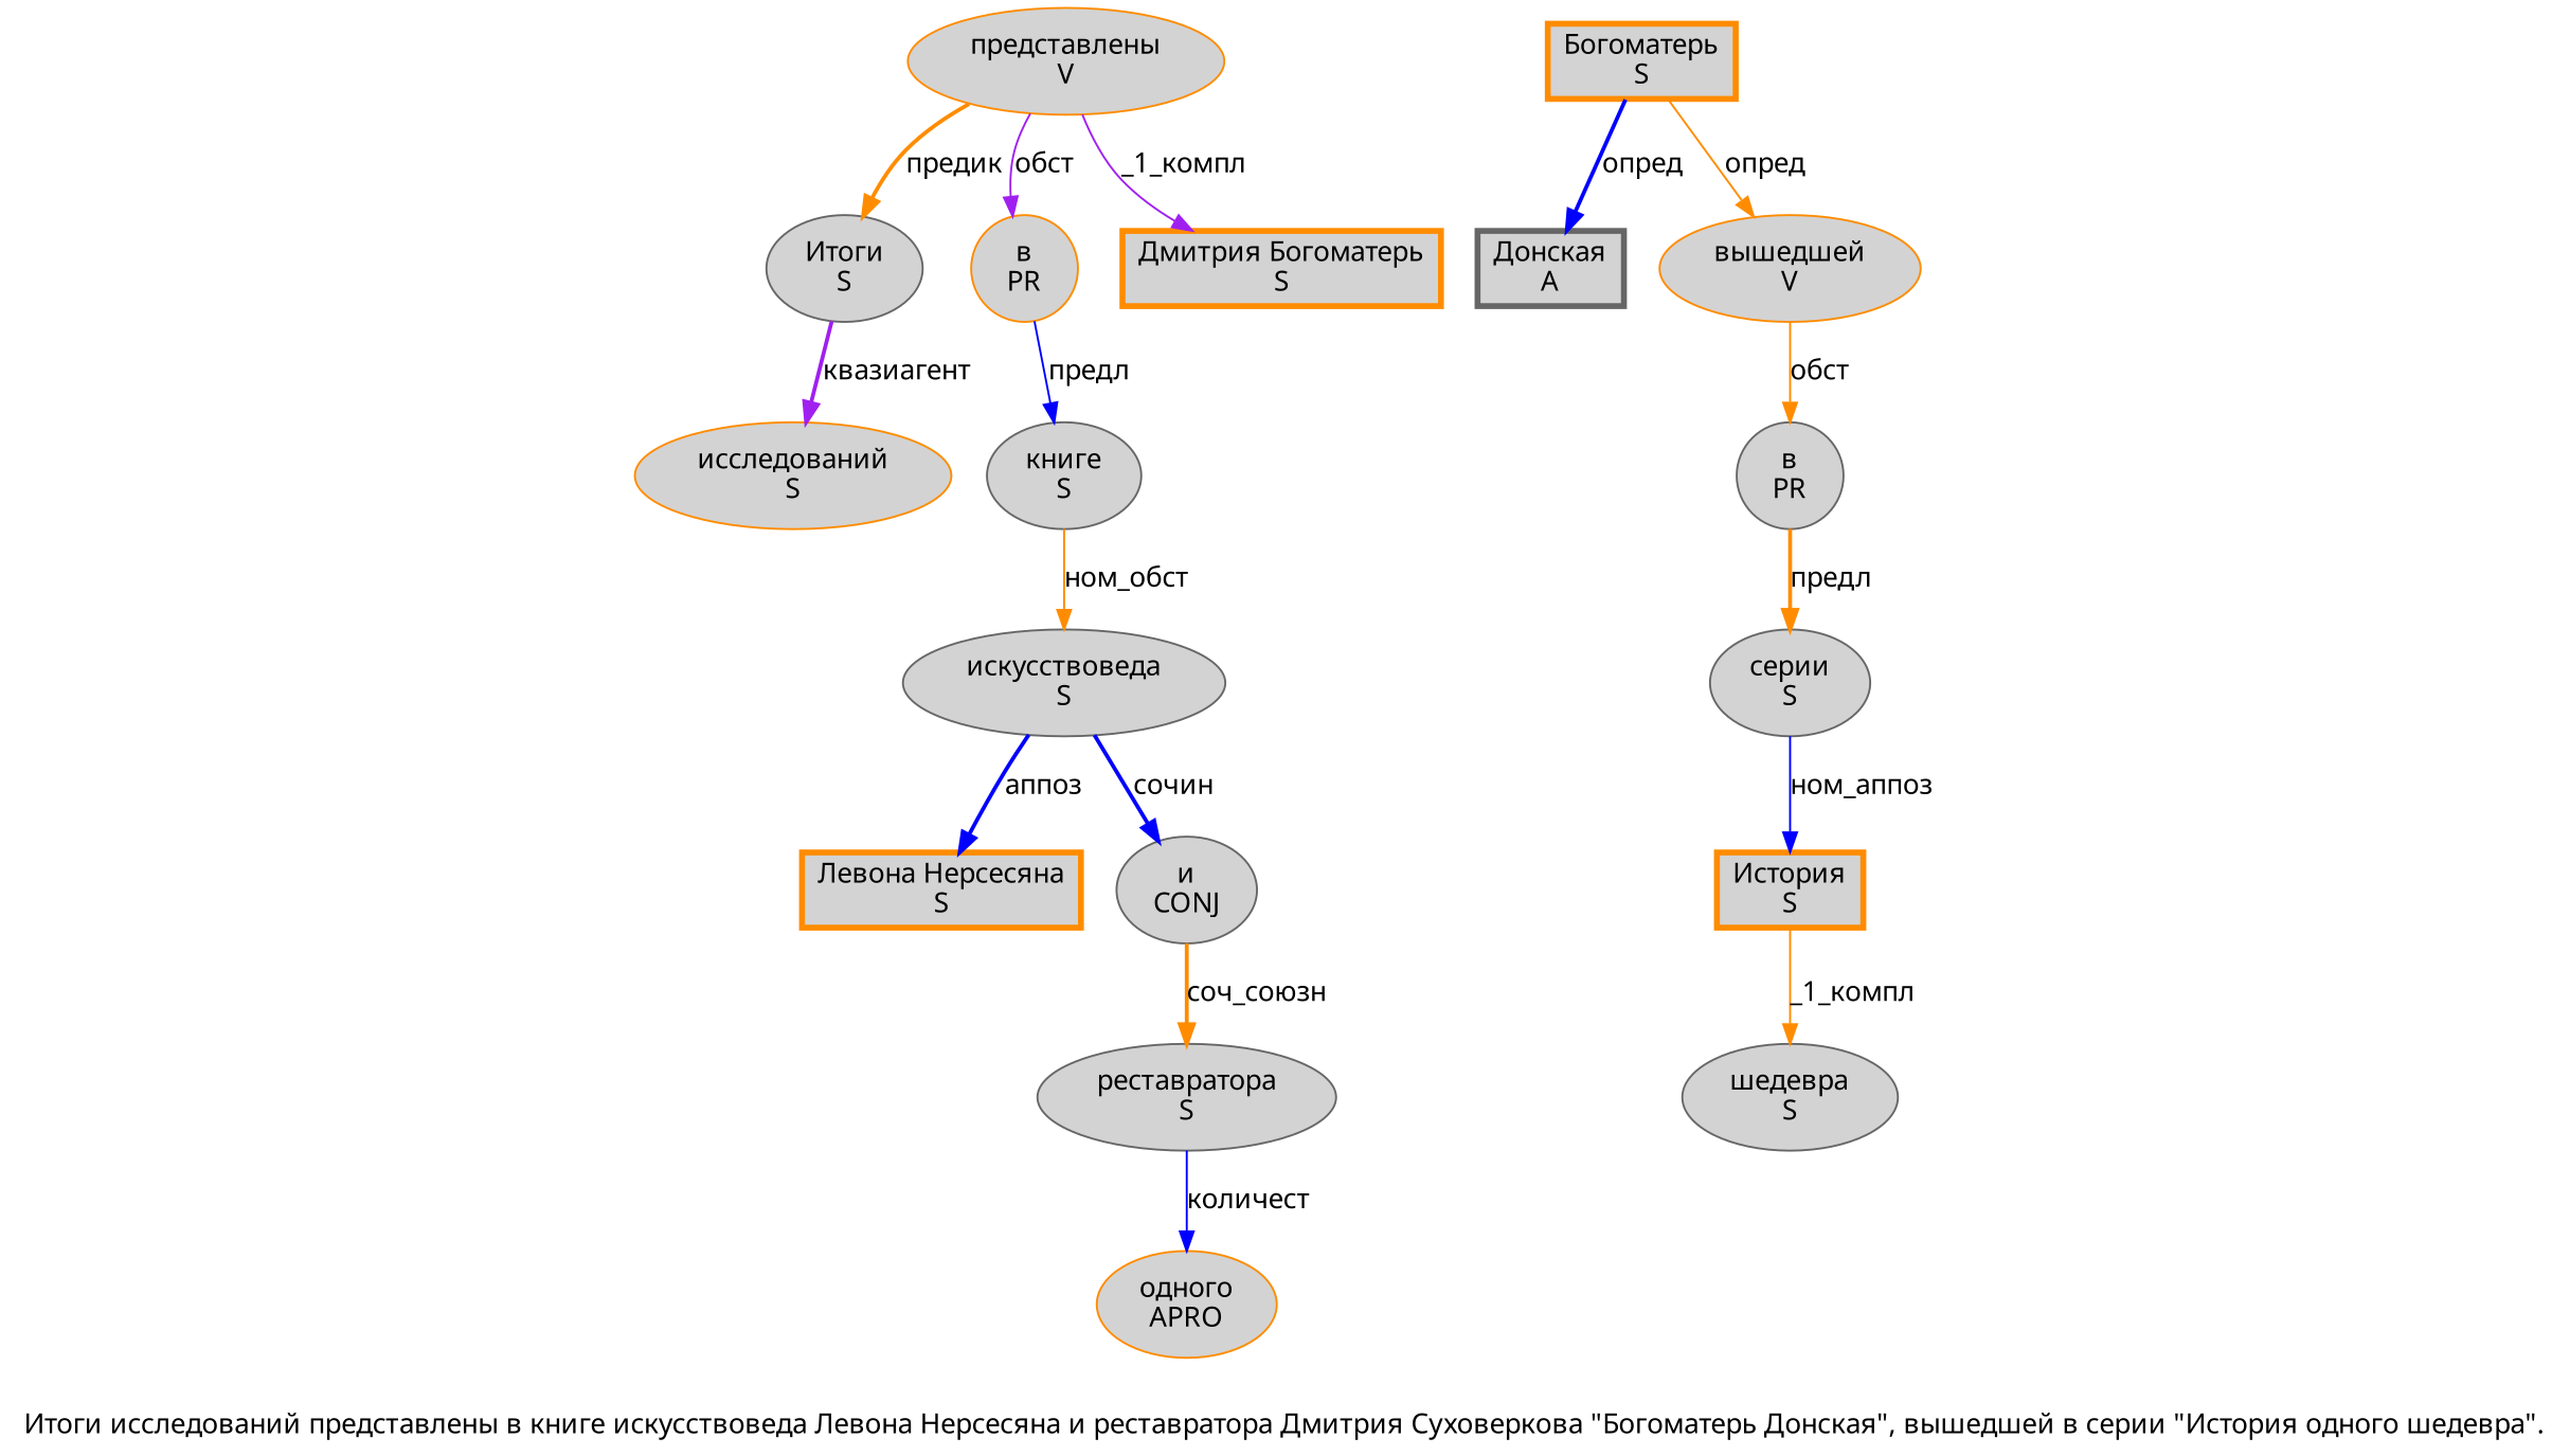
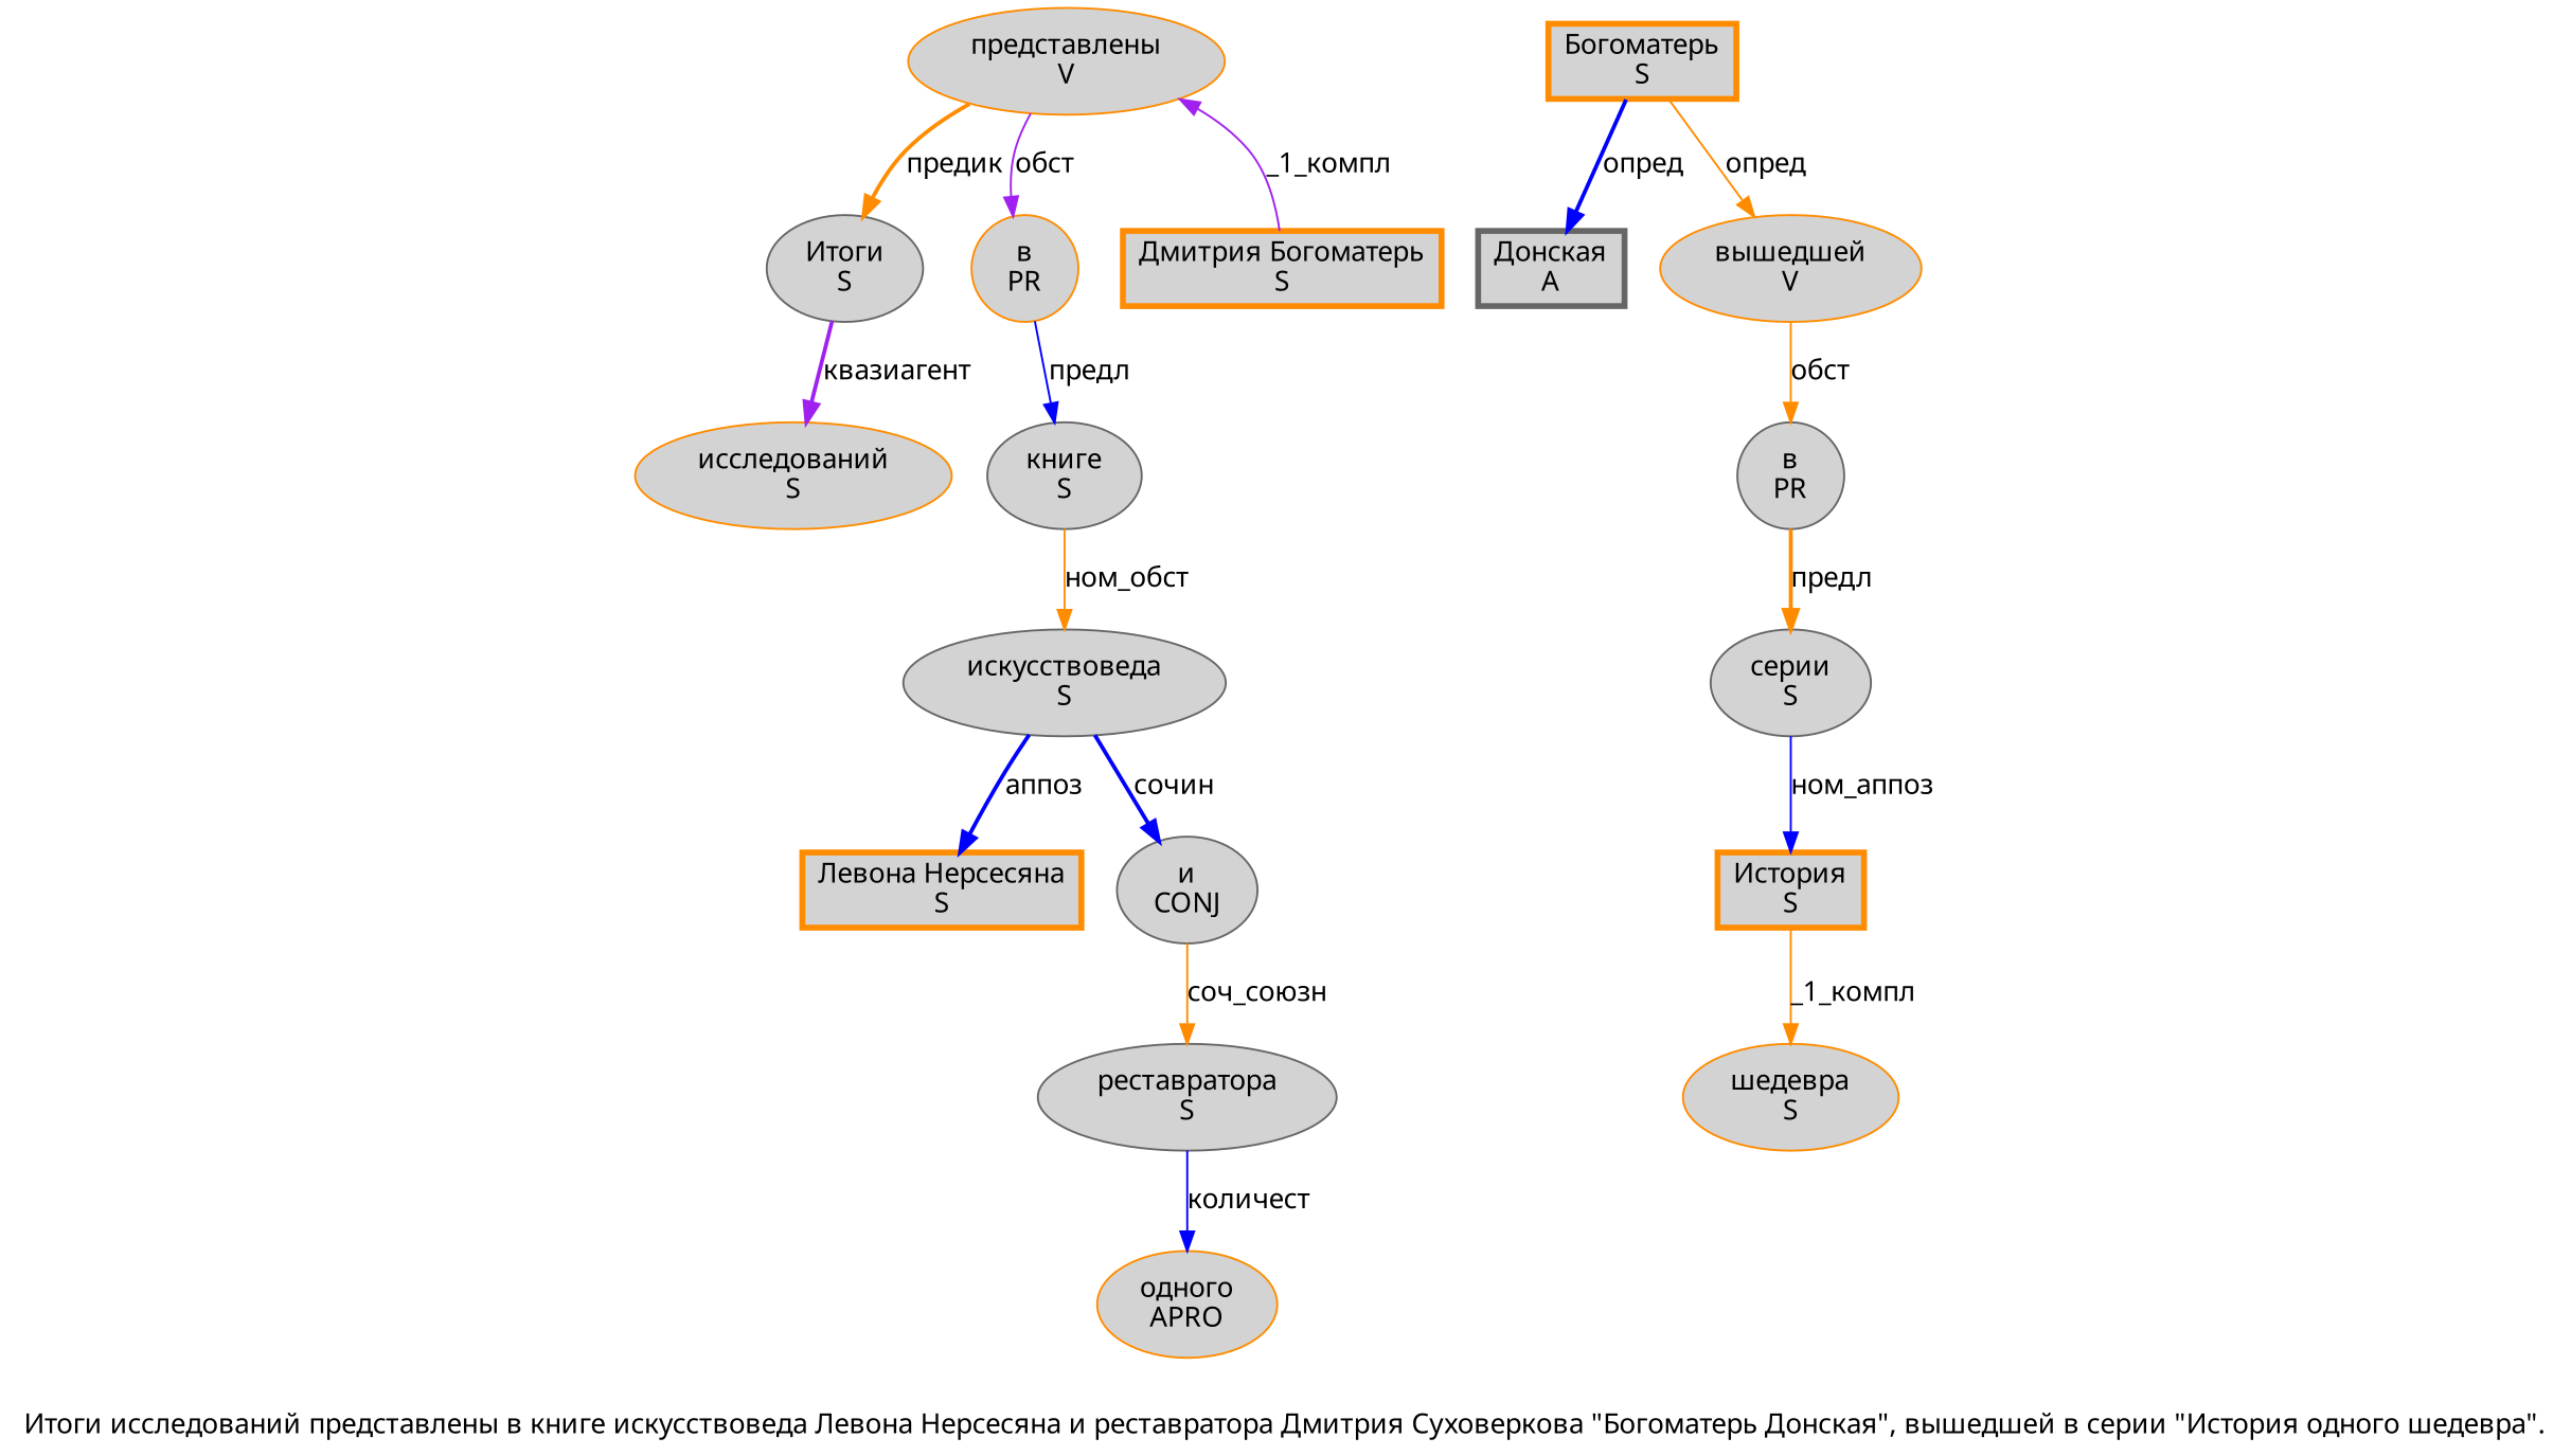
  digraph {
    fontname="Noto Sans"
    label="Итоги исследований представлены в книге искусствоведа Левона Нерсесяна и реставратора Дмитрия Суховеркова \"Богоматерь Донская\", вышедшей в серии \"История одного шедевра\"."
    node [color=gray40 fillcolor=lightgray fontname="Noto Sans" penwidth=1 shape=ellipse style=filled]
    edge [color=darkorange fontname="Noto Sans" style=solid]
    n1 [label="Итоги\nS"]
    n2 [color=darkorange label="исследований\nS"]
    n3 [color=darkorange label="представлены\nV"]
    n4 [color=darkorange label="в\nPR"]
    n5 [color=darkorange label="Дмитрия Богоматерь\nS" penwidth=3 shape=box]
    n6 [label="книге\nS"]
    n7 [label="искусствоведа\nS"]
    n8 [color=darkorange label="Левона Нерсесяна\nS" penwidth=3 shape=box]
    n9 [label="и\nCONJ"]
    n10 [label="реставратора\nS"]
    n11 [color=darkorange label="одного\nAPRO"]
    n12 [color=darkorange label="Богоматерь\nS" penwidth=3 shape=box]
    n13 [label="Донская\nA" penwidth=3 shape=box]
    n14 [color=darkorange label="вышедшей\nV"]
    n15 [label="в\nPR"]
    n16 [label="серии\nS"]
    n17 [color=darkorange label="История\nS" penwidth=3 shape=box]
-   n18 [label="шедевра\nS"]
+   n18 [color=darkorange label="шедевра\nS"]
    n1 -> n2 [color=purple label="квазиагент" style=bold]
    n3 -> n1 [label="предик" style=bold]
    n3 -> n4 [color=purple label="обст"]
-   n3 -> n5 [color=purple label="_1_компл"]
+   n5 -> n3 [color=purple label="_1_компл"]
    n4 -> n6 [color=blue label="предл"]
    n6 -> n7 [label="ном_обст"]
    n7 -> n8 [color=blue label="аппоз" style=bold]
    n7 -> n9 [color=blue label="сочин" style=bold]
-   n9 -> n10 [label="соч_союзн" style=bold]
+   n9 -> n10 [label="соч_союзн"]
    n10 -> n11 [color=blue label="количест"]
    n12 -> n13 [color=blue label="опред" style=bold]
    n12 -> n14 [label="опред"]
    n14 -> n15 [label="обст"]
    n15 -> n16 [label="предл" style=bold]
    n16 -> n17 [color=blue label="ном_аппоз"]
    n17 -> n18 [label="_1_компл"]
  }
